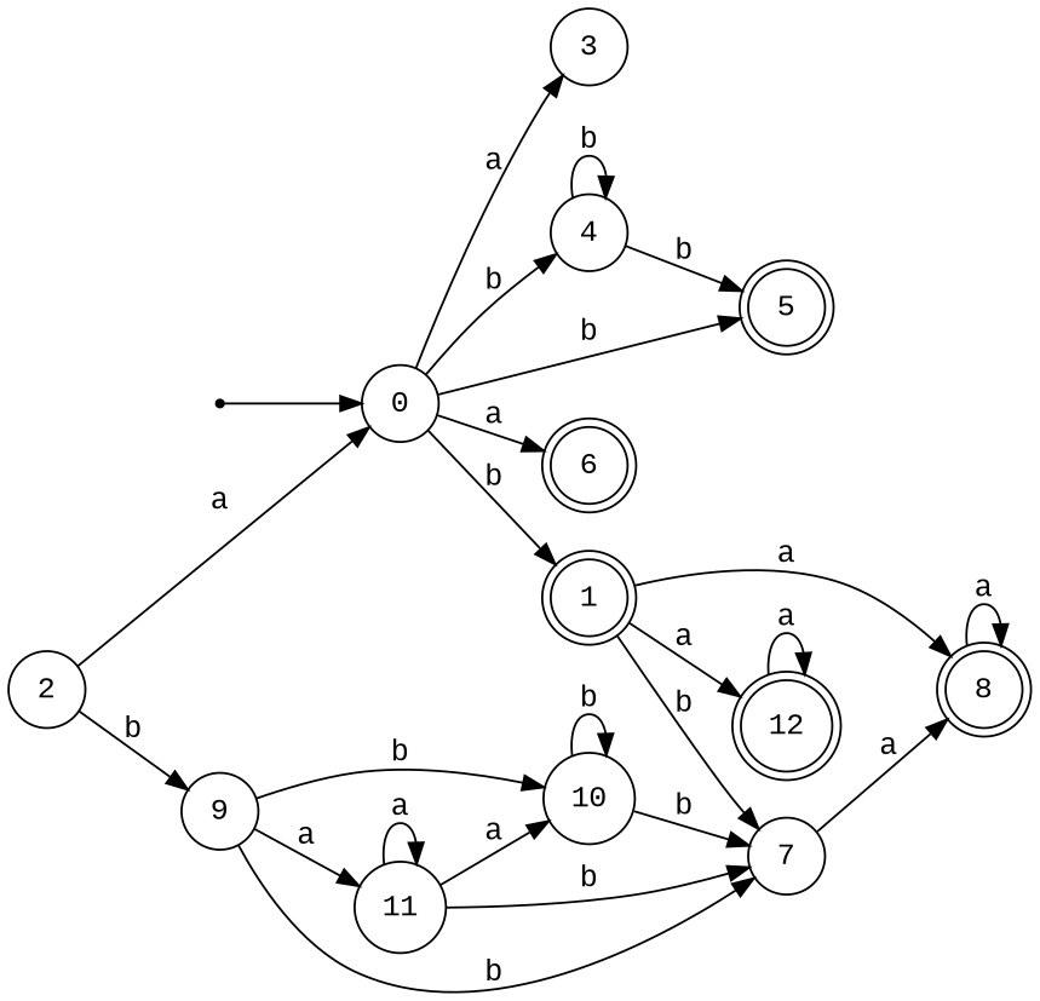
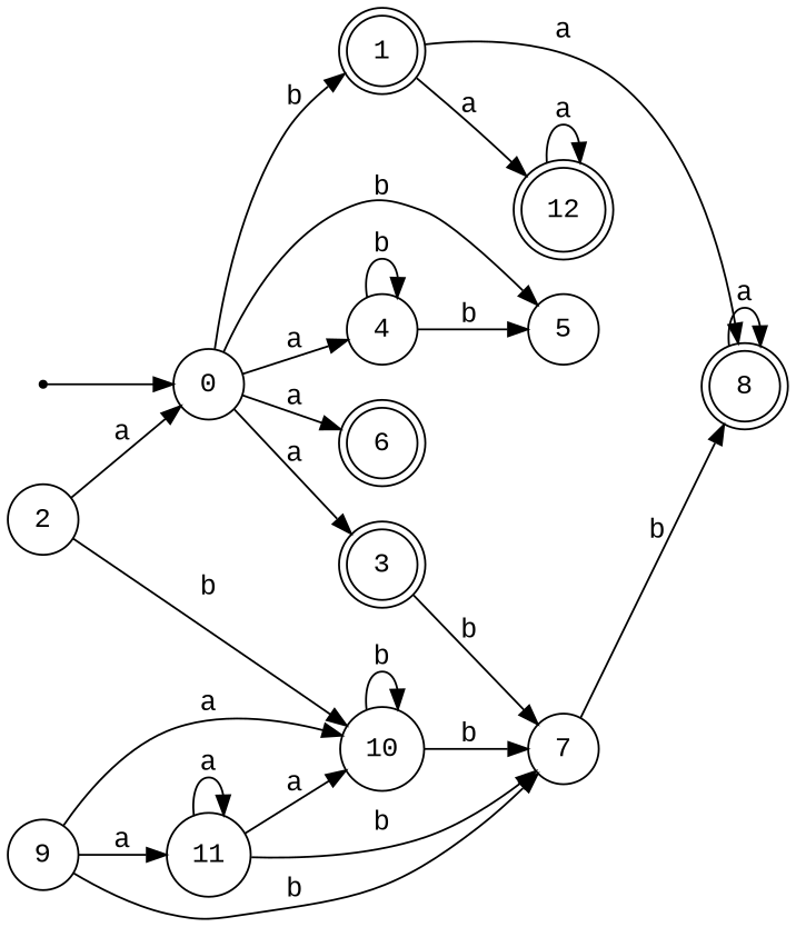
  digraph {
    fontname="Liberation Mono"
    rankdir=LR
    node [fontname="Liberation Mono" shape=circle]
    edge [fontname="Liberation Mono"]
    dummy0 [shape=point]
    0
    1 [shape=doublecircle]
-   3
+   3 [shape=doublecircle]
    4
-   5 [shape=doublecircle]
+   5
    6 [shape=doublecircle]
    8 [shape=doublecircle]
    12 [shape=doublecircle]
    2
    9
    7
    10
    11
    dummy0 -> 0
    0 -> 1 [label=b]
    0 -> 3 [label=a]
-   0 -> 4 [label=b]
+   0 -> 4 [label=a]
    0 -> 5 [label=b]
    0 -> 6 [label=a]
    1 -> 8 [label=a]
    1 -> 12 [label=a]
-   1 -> 7 [label=b]
+   3 -> 7 [label=b]
    4 -> 4 [label=b]
    4 -> 5 [label=b]
    8 -> 8 [label=a]
    12 -> 12 [label=a]
    2 -> 0 [label=a]
-   2 -> 9 [label=b]
+   2 -> 10 [label=b]
    9 -> 7 [label=b]
-   9 -> 10 [label=b]
+   9 -> 10 [label=a]
    9 -> 11 [label=a]
-   7 -> 8 [label=a]
+   7 -> 8 [label=b]
    10 -> 7 [label=b]
    10 -> 10 [label=b]
    11 -> 7 [label=b]
    11 -> 10 [label=a]
    11 -> 11 [label=a]
  }
